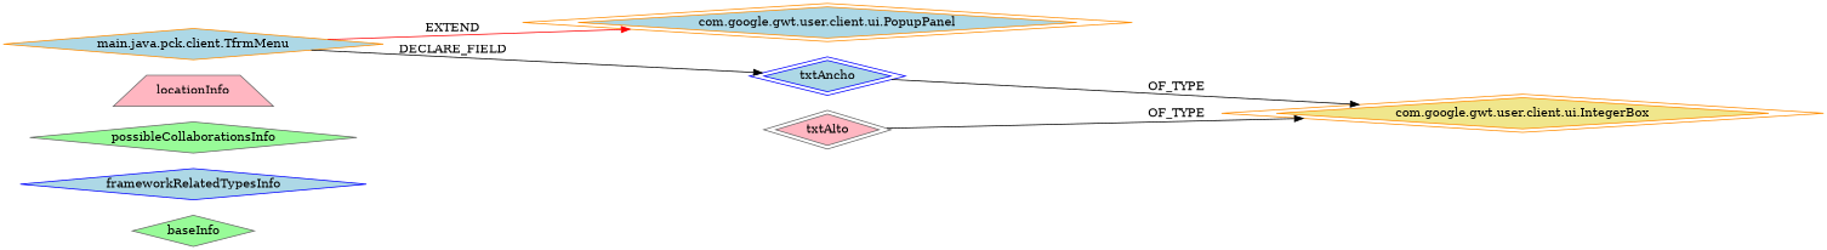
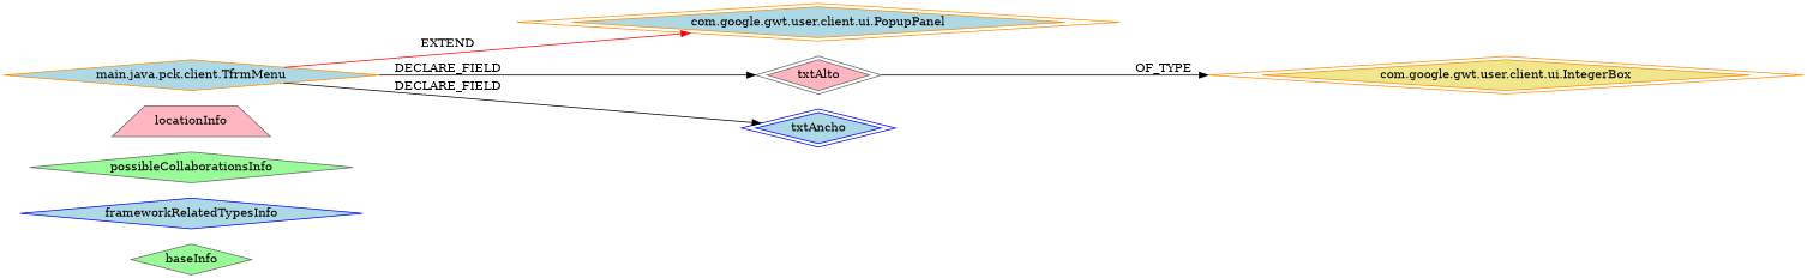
  digraph {
    rankdir=LR
    node [color=gray40 fillcolor=lightblue shape=diamond style=filled]
    baseInfo [category=extension_graph fillcolor=palegreen graphId=3314 isAnonymous=false possibleRelation=false]
    frameworkRelatedTypesInfo [0="com.google.gwt.user.client.ui.PopupPanel" color=blue]
    possibleCollaborationsInfo [fillcolor=palegreen]
    locationInfo [contextSignature=TfrmMenu filePath="/jumanor-matamarcianos/matamarcianos-master/src/main/java/pck/client/TfrmMenu.java" fillcolor=lightpink graphId=3314 projectName="jumanor-matamarcianos" shape=trapezium]
    n5 [color=darkorange isFrameworkType=false label="main.java.pck.client.TfrmMenu" vertexType=ROOT_CLIENT_CLASS_DECLARATION]
    n6 [color=darkorange isFrameworkType=true label="com.google.gwt.user.client.ui.PopupPanel" peripheries=2 vertexType=FRAMEWORK_CLASS_TYPE]
    n7 [fillcolor=lightpink isFrameworkType=true label=txtAlto peripheries=2 vertexType=FIELD_DECLARATION]
    n8 [color=blue isFrameworkType=true label=txtAncho peripheries=2 vertexType=FIELD_DECLARATION]
    n9 [color=darkorange fillcolor=khaki isFrameworkType=true label="com.google.gwt.user.client.ui.IntegerBox" peripheries=2 vertexType=FRAMEWORK_CLASS_TYPE]
    n5 -> n6 [color=red label=EXTEND]
+   n5 -> n7 [label=DECLARE_FIELD]
    n5 -> n8 [label=DECLARE_FIELD]
    n7 -> n9 [label=OF_TYPE]
-   n8 -> n9 [label=OF_TYPE]
  }
